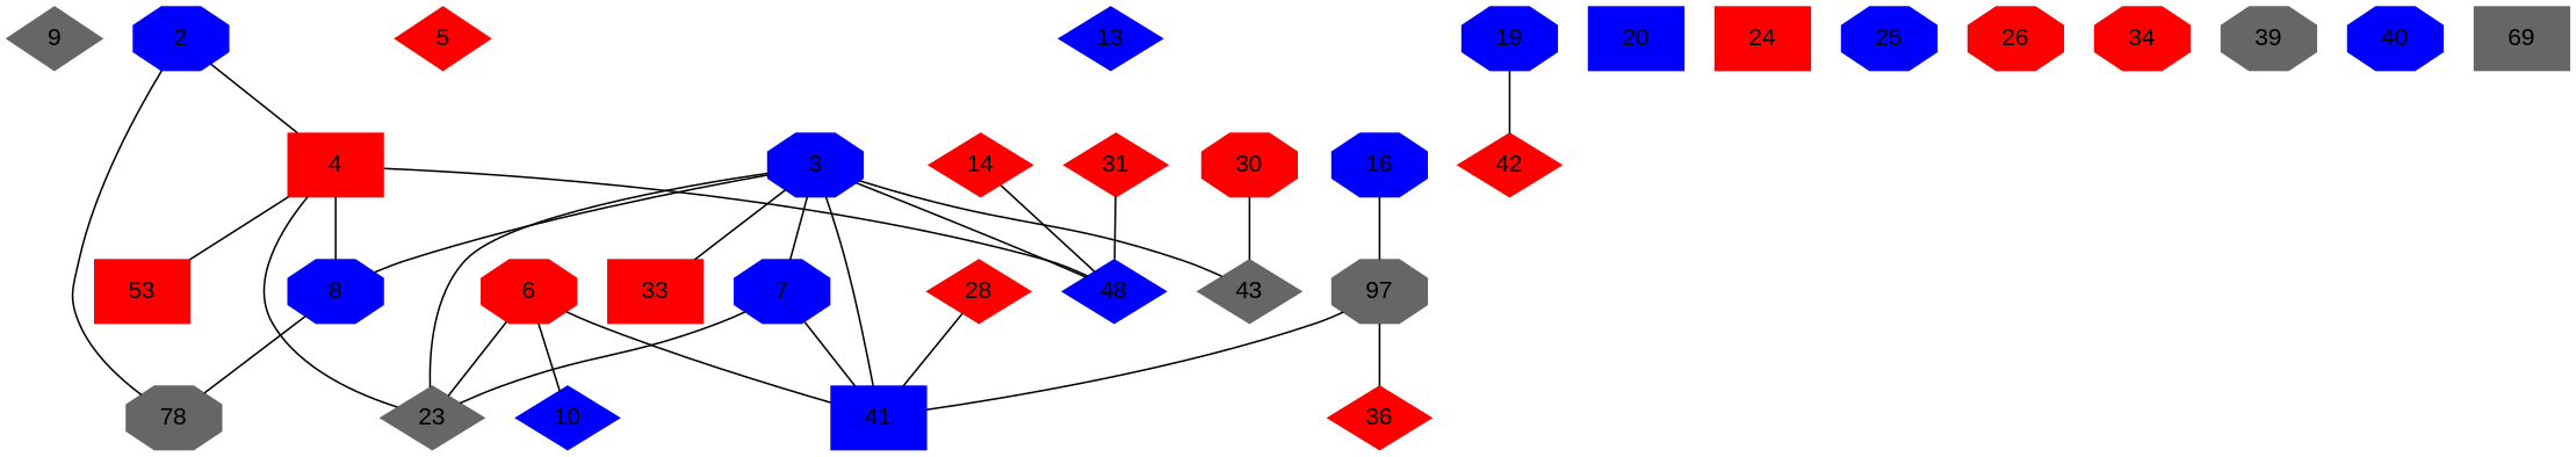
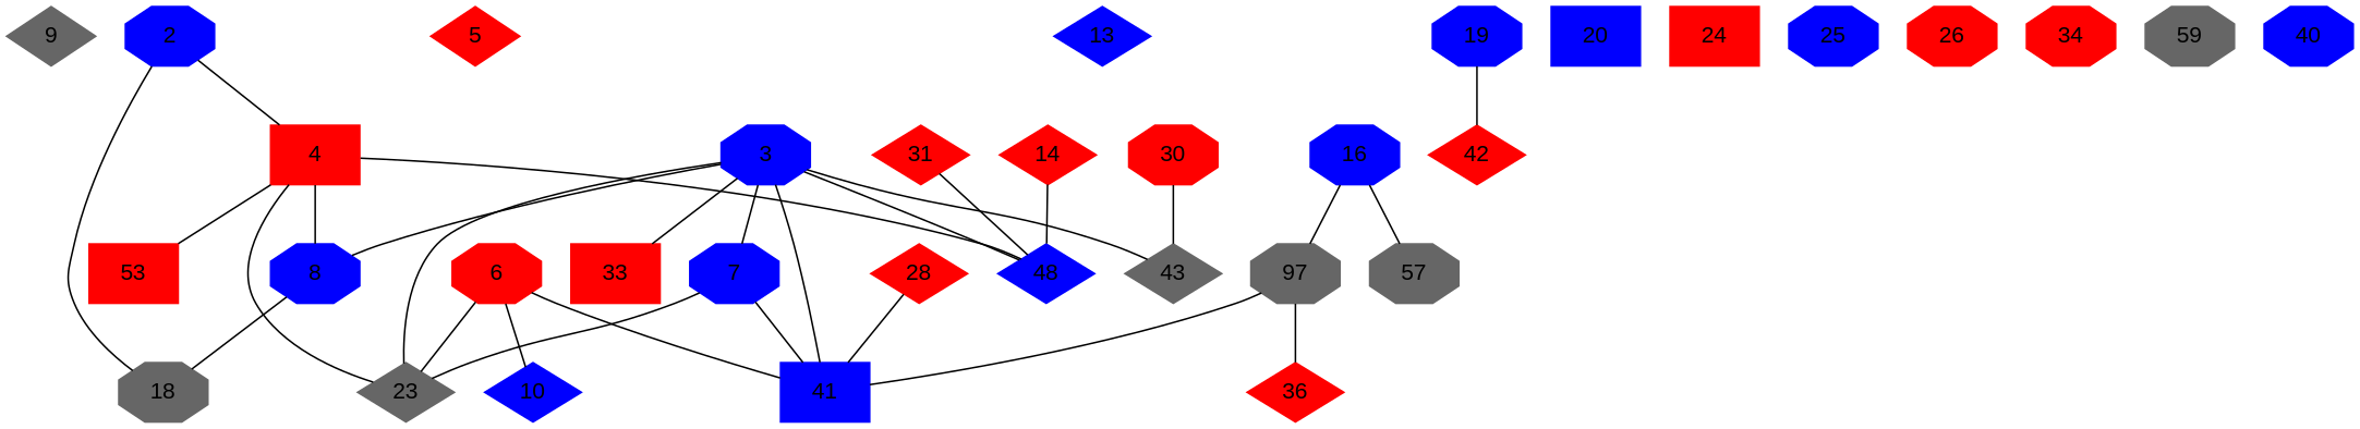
  graph {
    fontname="Liberation Sans"
    node [color=red fontname="Liberation Sans" shape=octagon style=filled]
    edge [fontname="Liberation Sans"]
    n1 [color=gray40 label=9 shape=diamond super="+61+21"]
    2 [color=blue super="+66+46"]
    4 [shape=box super="+11+12"]
-   18 [color=gray40 super="+50+52" label=78]
+   18 [color=gray40 super="+50+52"]
    8 [color=blue]
    23 [color=gray40 shape=diamond]
    48 [color=blue shape=diamond super="+49"]
    53 [shape=box super="+65+56"]
    3 [color=blue super="+22+9+60"]
    7 [color=blue super="+35"]
    33 [shape=box]
    41 [color=blue shape=box super="+55"]
    43 [color=gray40 shape=diamond super="+58+54"]
    5 [shape=diamond]
    6 [super="+38"]
    10 [color=blue shape=diamond super="+44"]
    13 [color=blue shape=diamond super="+68"]
    14 [shape=diamond super="+17"]
    16 [color=blue]
    n20 [color=gray40 label=97]
+   57 [color=gray40]
    36 [shape=diamond super="+59+51"]
    19 [color=blue]
    42 [shape=diamond]
    20 [color=blue shape=box]
    24 [shape=box]
    25 [color=blue super="+32"]
    26
    28 [shape=diamond]
    30
    31 [shape=diamond super="+45"]
    34
-   39 [color=gray40]
+   39 [color=gray40 label=59]
    40 [color=blue]
-   69 [color=gray40 shape=box]
    2 -- 4
    2 -- 18
    4 -- 8 [weight=2]
    4 -- 23
    4 -- 48 [weight=2]
    4 -- 53
    8 -- 18
    3 -- 8
    3 -- 23
    3 -- 48
    3 -- 7
    3 -- 33
    3 -- 41
    3 -- 43 [weight=2]
    7 -- 23
    7 -- 41
    6 -- 23
    6 -- 41
    6 -- 10
    14 -- 48
    16 -- n20
+   16 -- 57
    n20 -- 41
    n20 -- 36
    19 -- 42
    28 -- 41
    30 -- 43
    31 -- 48
  }
